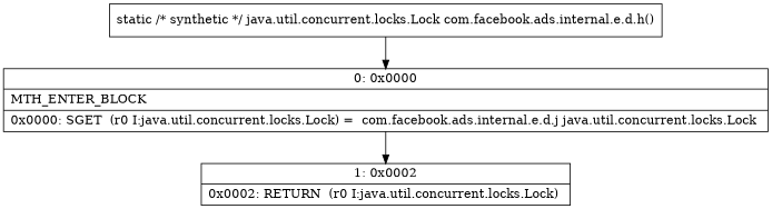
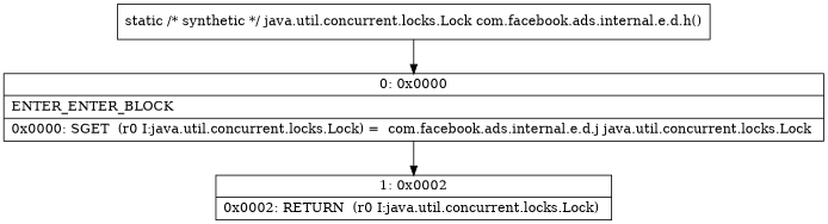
  digraph {
    node [shape=record]
-   n1 [label="{0\:\ 0x0000|MTH_ENTER_BLOCK\l|0x0000: SGET  (r0 I:java.util.concurrent.locks.Lock) =  com.facebook.ads.internal.e.d.j java.util.concurrent.locks.Lock \l}"]
+   n1 [label="{0\:\ 0x0000|ENTER_ENTER_BLOCK\l|0x0000: SGET  (r0 I:java.util.concurrent.locks.Lock) =  com.facebook.ads.internal.e.d.j java.util.concurrent.locks.Lock \l}"]
    n2 [label="{1\:\ 0x0002|0x0002: RETURN  (r0 I:java.util.concurrent.locks.Lock) \l}"]
    n3 [label="{static \/* synthetic *\/ java.util.concurrent.locks.Lock com.facebook.ads.internal.e.d.h() }"]
    n1 -> n2
    n3 -> n1
  }
